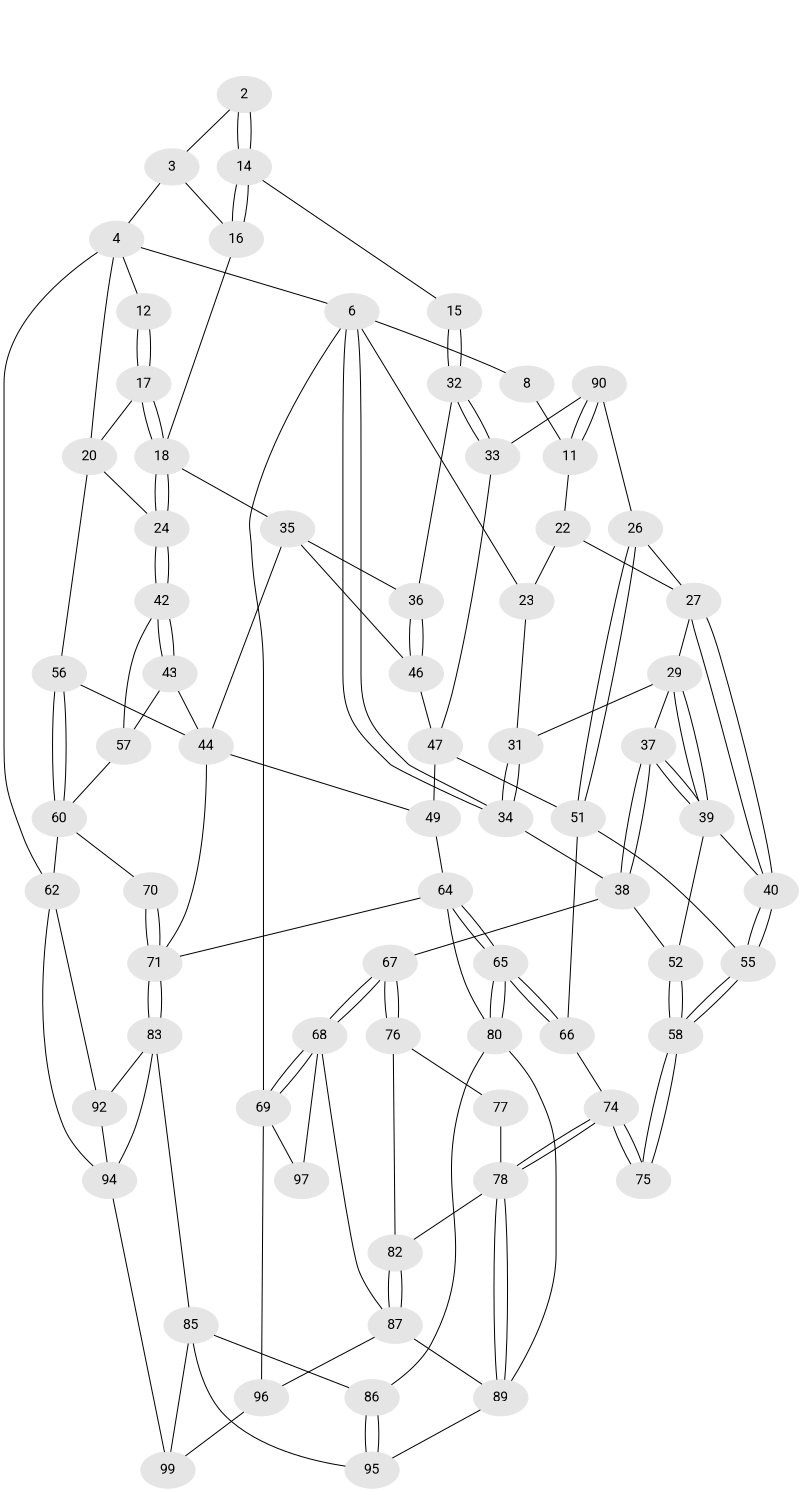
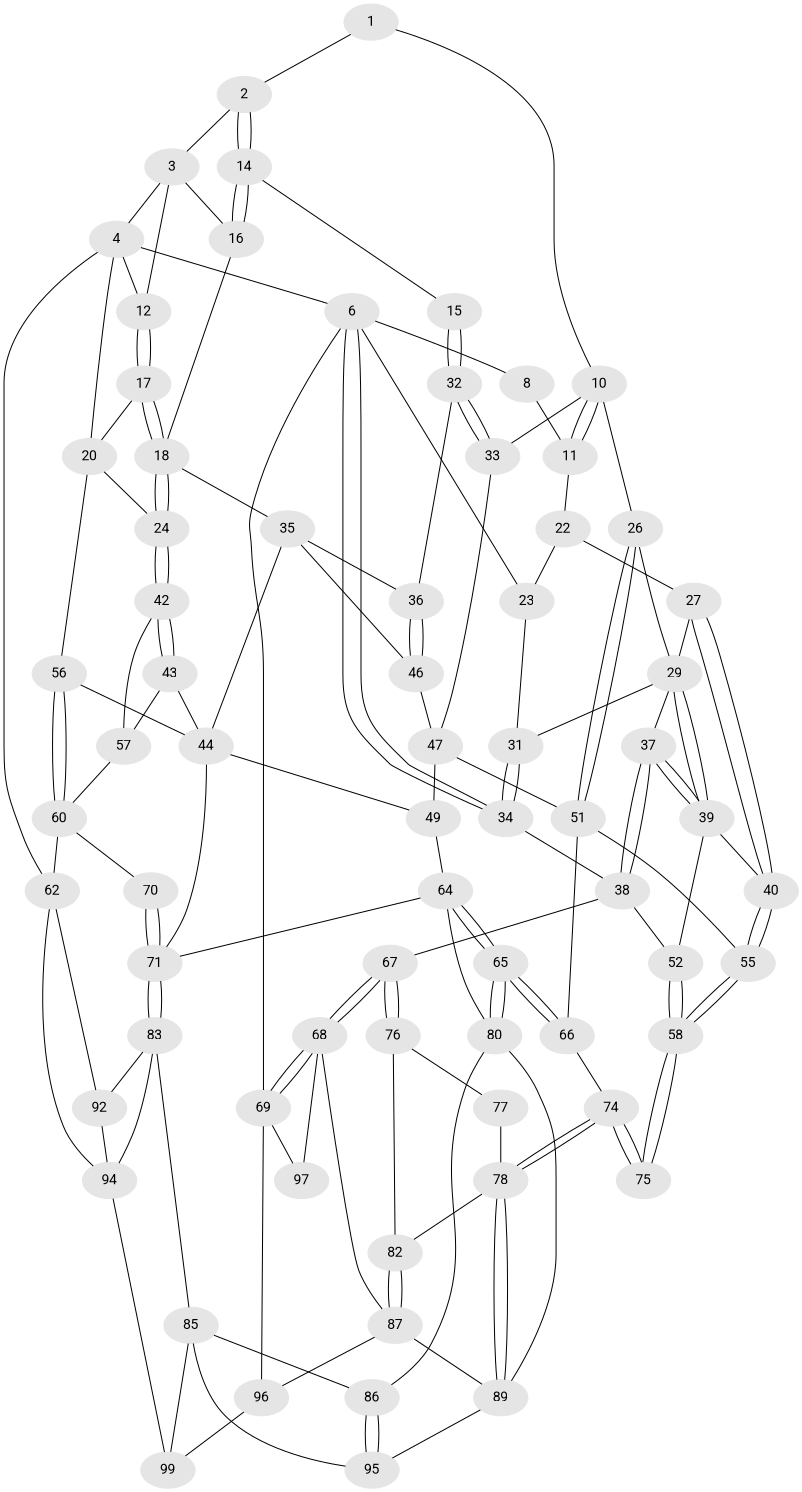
  graph {
    fontname=Roboto
    node [color=gray90 fontname=Roboto style=filled]
    edge [fontname=Roboto]
+   1 [super="+9"]
    2
-   10 [super="+25" label=90]
+   10 [super="+25"]
    3 [super="+13"]
    14
    11
    26
    33
    15
    32
    4 [super="+5"]
    12
    16
    6 [super="+7"]
    20 [super="+21"]
    62 [super="+63"]
    17
    18 [super="+19"]
    8
    23
    34
    69 [super="+101"]
    24
    56
    92 [super="+93"]
    94 [super="+102"]
    31
    38 [super="+53"]
    97
    96 [super="+100"]
    22
    27 [super="+28"]
    51 [super="+54"]
    47 [super="+50"]
    36
    35 [super="+45"]
    42
    44 [super="+48"]
    46
    60 [super="+61"]
    29 [super="+30"]
    40
    43
    57 [super="+59"]
    55
    66
    37
    39 [super="+41"]
    52
    49
    67
    71 [super="+72"]
    58
    68 [super="+88"]
    76
    64 [super="+73"]
    83 [super="+84"]
    65
    80 [super="+81"]
    74
    75
    70
    99
    89 [super="+91"]
    86
    78 [super="+79"]
    87 [super="+90"]
    77
    82
    85 [super="+98"]
    95
+   1 -- 2
+   1 -- 10
    2 -- 3
    2 -- 14
    2 -- 14
    10 -- 11
    10 -- 11
    10 -- 26
    10 -- 33
    3 -- 4
+   3 -- 12
    3 -- 16
    14 -- 15
    14 -- 16
    14 -- 16
    11 -- 22
-   26 -- 27
+   26 -- 29
    26 -- 51
    26 -- 51
    33 -- 47
    15 -- 32
    15 -- 32
    32 -- 33
    32 -- 33
    32 -- 36
    4 -- 12
    4 -- 6
    4 -- 20
    4 -- 62
    12 -- 17
    12 -- 17
    16 -- 18
    6 -- 8
    6 -- 23
    6 -- 34
    6 -- 34
    6 -- 69
    20 -- 24
    20 -- 56
    62 -- 92
    62 -- 94
    17 -- 20
    17 -- 18
    17 -- 18
    18 -- 24
    18 -- 24
    18 -- 35
    8 -- 11
    23 -- 31
    34 -- 38
    69 -- 97
    69 -- 96
    24 -- 42
    24 -- 42
    56 -- 44
    56 -- 60
    56 -- 60
    92 -- 94
    94 -- 99
    31 -- 34
    31 -- 34
    38 -- 52
    38 -- 67
    96 -- 99
    22 -- 23
    22 -- 27
    27 -- 29
    27 -- 40
    27 -- 40
    51 -- 55
    51 -- 66
    47 -- 51
    47 -- 49
    36 -- 46
    36 -- 46
    35 -- 36
    35 -- 44
    35 -- 46
    42 -- 43
    42 -- 43
    42 -- 57
    44 -- 49
    44 -- 71
    46 -- 47
    60 -- 62
    60 -- 70
    29 -- 31
    29 -- 37
    29 -- 39
    29 -- 39
    40 -- 55
    40 -- 55
    43 -- 44
    43 -- 57
    57 -- 60
    55 -- 58
    55 -- 58
    66 -- 74
    37 -- 38
    37 -- 38
    37 -- 39
    37 -- 39
    39 -- 40
    39 -- 52
    52 -- 58
    52 -- 58
    49 -- 64
    67 -- 68
    67 -- 68
    67 -- 76
    67 -- 76
    71 -- 83
    71 -- 83
    58 -- 75
    58 -- 75
    68 -- 69
    68 -- 69
    68 -- 97
    68 -- 87
    76 -- 77
    76 -- 82
    64 -- 71
    64 -- 65
    64 -- 65
    64 -- 80
    83 -- 92
    83 -- 94
    83 -- 85
    65 -- 66
    65 -- 66
    65 -- 80
    65 -- 80
    80 -- 89
    80 -- 86
    74 -- 75
    74 -- 75
    74 -- 78
    74 -- 78
    70 -- 71
    70 -- 71
    89 -- 95
    86 -- 95
    86 -- 95
    78 -- 89
    78 -- 89
    78 -- 82
    87 -- 96
    87 -- 89
    77 -- 78
    82 -- 87
    82 -- 87
    85 -- 99
    85 -- 86
    85 -- 95
  }
